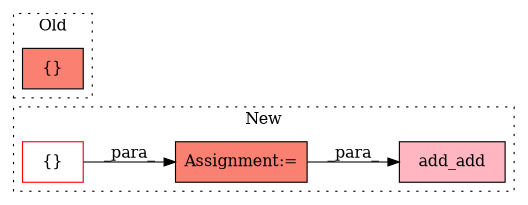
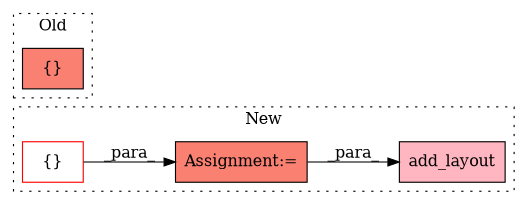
  digraph {
    rankdir=LR
    node [a=4 l="1,1" shape=box style=filled fillcolor=salmon color=black]
-   n1 [a=32 l="11,1" label=add_add s="1677,1705" fillcolor=lightpink]
+   n1 [a=32 l="11,1" label=add_layout s="1677,1705" fillcolor=lightpink]
    n2 [a=7 l=1 label="Assignment:=" s=1599]
    n3 [label="{}" s="844,851" fillcolor=white color=red]
    n4 [label="{}" s="729,801"]
    subgraph cluster_1 {
      label=New
      style=dotted
      n1
      n2
      n3
    }
    subgraph cluster_2 {
      label=Old
      style=dotted
      n4
    }
    n2 -> n1 [label=_para_]
    n3 -> n2 [label=_para_]
  }
